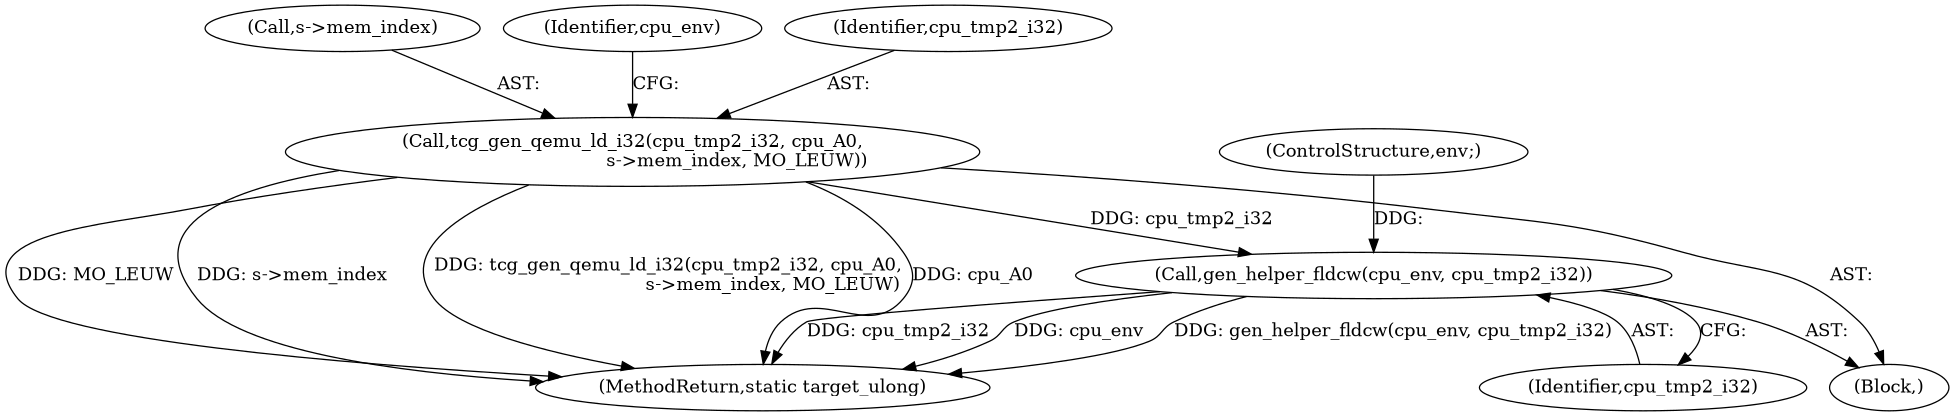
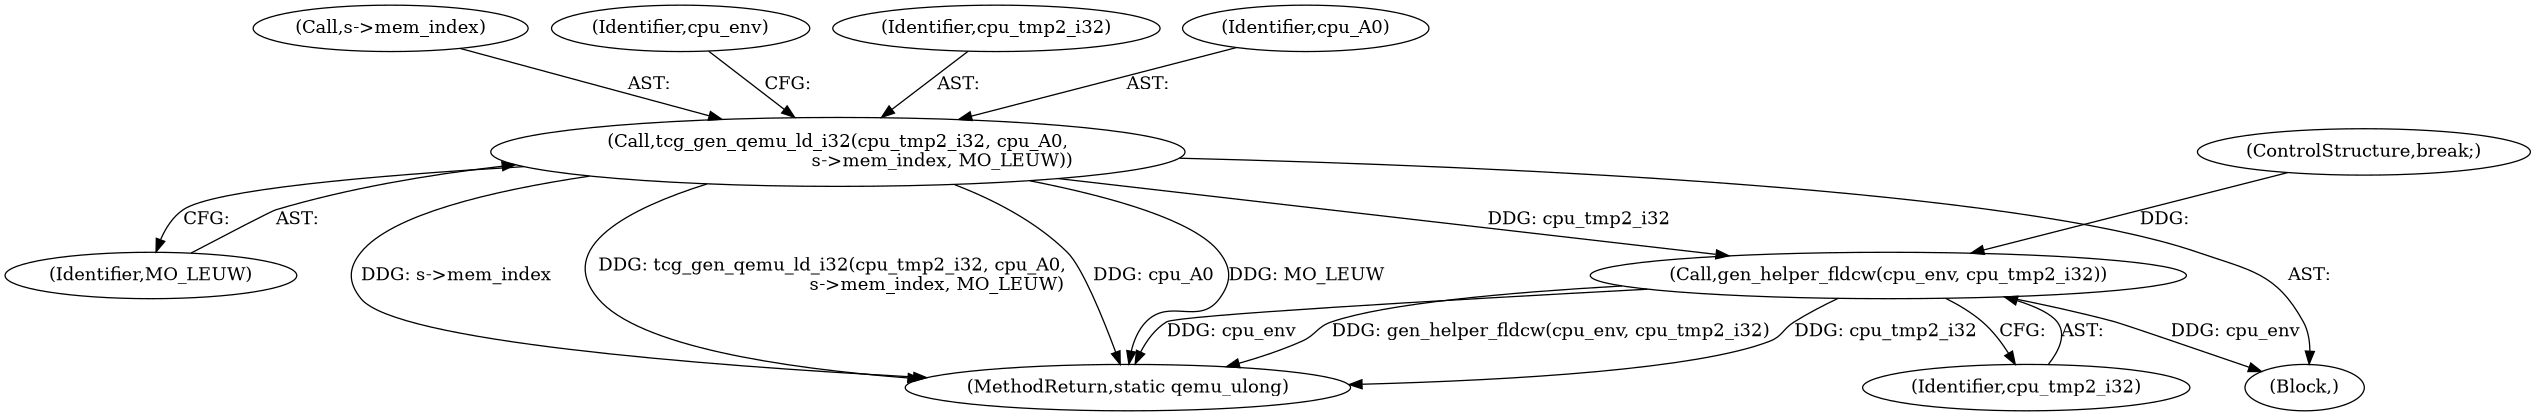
  digraph {
    n1 [label="(Call,tcg_gen_qemu_ld_i32(cpu_tmp2_i32, cpu_A0,\n                                    s->mem_index, MO_LEUW))"]
    n2 [label="(Call,gen_helper_fldcw(cpu_env, cpu_tmp2_i32))"]
-   n4 [label="(MethodReturn,static target_ulong)"]
+   n3 [label="(Identifier,MO_LEUW)"]
+   n4 [label="(MethodReturn,static qemu_ulong)"]
    n5 [label="(Block,)"]
    n6 [label="(Identifier,cpu_tmp2_i32)"]
    n7 [label="(Call,s->mem_index)"]
    n8 [label="(Identifier,cpu_env)"]
    n9 [label="(Identifier,cpu_tmp2_i32)"]
-   n10 [label="(ControlStructure,env;)"]
+   n10 [label="(ControlStructure,break;)"]
+   n11 [label="(Identifier,cpu_A0)"]
    n1 -> n2 [label="DDG: cpu_tmp2_i32"]
+   n1 -> n3 [label="CFG: "]
    n1 -> n4 [label="DDG: s->mem_index"]
    n1 -> n4 [label="DDG: tcg_gen_qemu_ld_i32(cpu_tmp2_i32, cpu_A0,\n                                    s->mem_index, MO_LEUW)"]
    n1 -> n4 [label="DDG: cpu_A0"]
    n1 -> n4 [label="DDG: MO_LEUW"]
    n1 -> n5 [label="AST: "]
    n2 -> n4 [label="DDG: gen_helper_fldcw(cpu_env, cpu_tmp2_i32)"]
    n2 -> n4 [label="DDG: cpu_tmp2_i32"]
    n2 -> n4 [label="DDG: cpu_env"]
-   n2 -> n5 [label="AST: "]
+   n2 -> n5 [label="DDG: cpu_env"]
    n2 -> n6 [label="CFG: "]
+   n3 -> n1 [label="AST: "]
    n6 -> n2 [label="AST: "]
    n7 -> n1 [label="AST: "]
    n8 -> n1 [label="CFG: "]
    n9 -> n1 [label="AST: "]
    n10 -> n2 [label="DDG: "]
+   n11 -> n1 [label="AST: "]
  }
